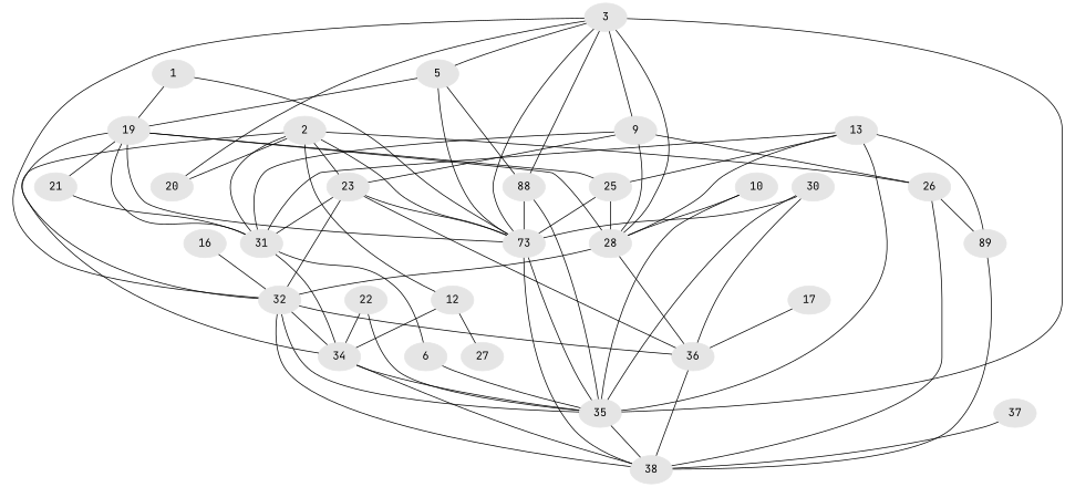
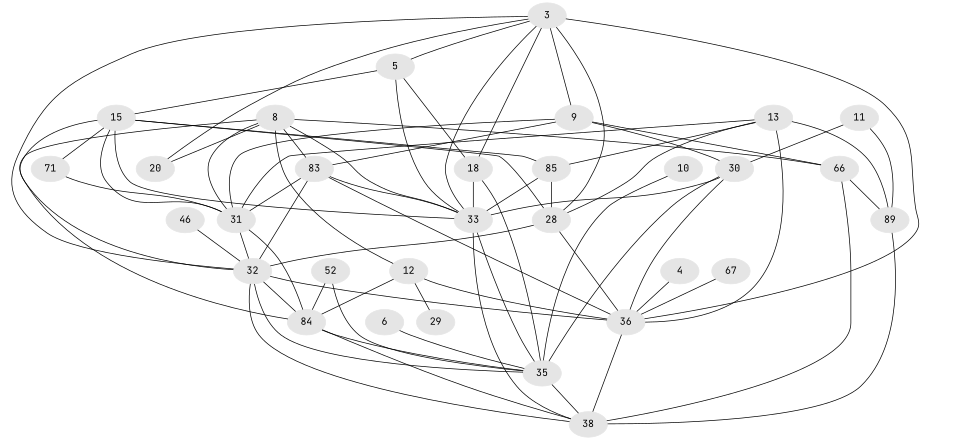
  graph {
    fontname="JetBrains Mono"
    node [color=gray90 fontname="JetBrains Mono" style=filled]
    edge [fontname="JetBrains Mono" weight=1.0]
-   1
-   15 [label=19]
-   33 [label=73]
+   15
+   33
    28
    32
    31
-   25
-   21
+   25 [label=85]
+   21 [label=71]
    35
    38
    3
    5
    9
-   18 [label=88]
+   18
    20
    36
-   23
-   26
+   23 [label=83]
+   26 [label=66]
    30
-   34
+   34 [label=84]
+   4
    6
-   8 [label=2]
+   8
    12
-   27
+   27 [label=29]
    n26 [label=89]
    10
+   11
    13
-   16
-   17
-   22
-   37
-   1 -- 15
-   1 -- 33
+   16 [label=46]
+   17 [label=67]
+   22 [label=52]
    15 -- 33
    15 -- 28
    15 -- 32
    15 -- 31 [weight=2.0]
    15 -- 25
    15 -- 21
    33 -- 35
    33 -- 38
    28 -- 32 [weight=2.0]
    28 -- 36
    32 -- 35
    32 -- 38
    32 -- 36 [weight=2.0]
    32 -- 34
-   31 -- 6
+   31 -- 32
    31 -- 34
    25 -- 33
    25 -- 28
    21 -- 31
    35 -- 38
    3 -- 33
    3 -- 28 [weight=2.0]
    3 -- 32
    3 -- 5
    3 -- 9
    3 -- 18
    3 -- 20
-   3 -- 35
+   3 -- 36
    5 -- 15
    5 -- 33
    5 -- 18
    9 -- 31
    9 -- 23
    9 -- 26
-   9 -- 28
+   9 -- 30
    18 -- 33 [weight=2.0]
    18 -- 35
    36 -- 38
    23 -- 33
    23 -- 32 [weight=2.0]
    23 -- 31
    23 -- 36
    26 -- 38
    26 -- n26
    30 -- 33
    30 -- 35
    30 -- 36
    34 -- 35
    34 -- 38
+   4 -- 36
    6 -- 35
    8 -- 33
    8 -- 31
    8 -- 20
    8 -- 23
    8 -- 26
    8 -- 34
    8 -- 12
+   12 -- 36 [weight=2.0]
    12 -- 34
    12 -- 27
    n26 -- 38
-   10 -- 28
    10 -- 35
+   11 -- 30
+   11 -- n26
    13 -- 28
    13 -- 31
    13 -- 25 [weight=2.0]
-   13 -- 35 [weight=2.0]
+   13 -- 36 [weight=2.0]
    13 -- n26
    16 -- 32
    17 -- 36
    22 -- 35
    22 -- 34
-   37 -- 38
  }
